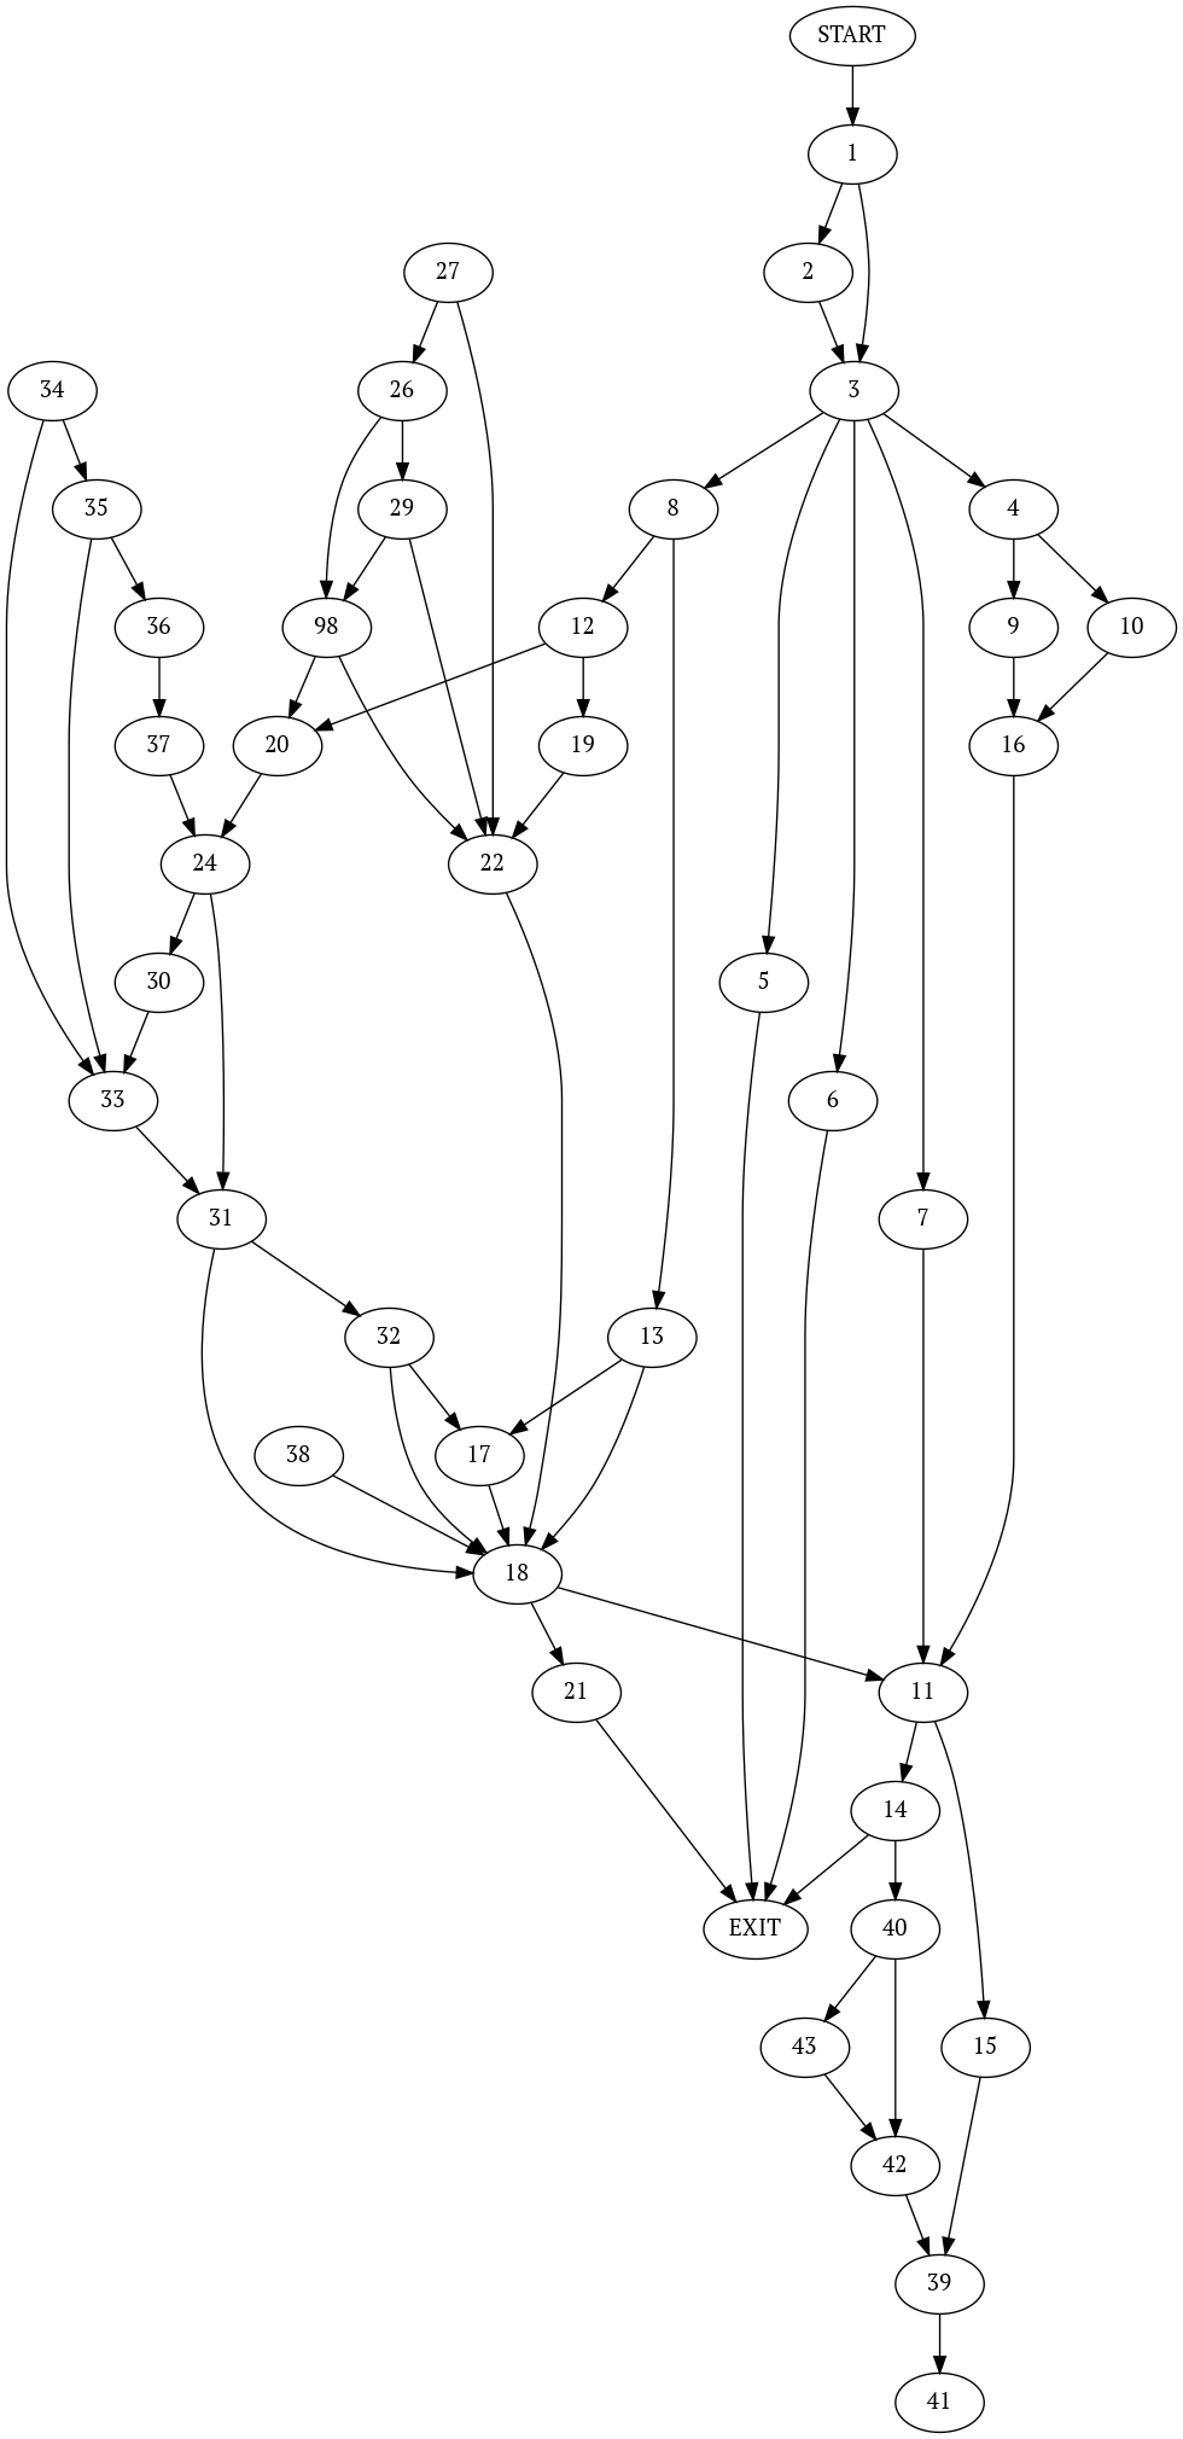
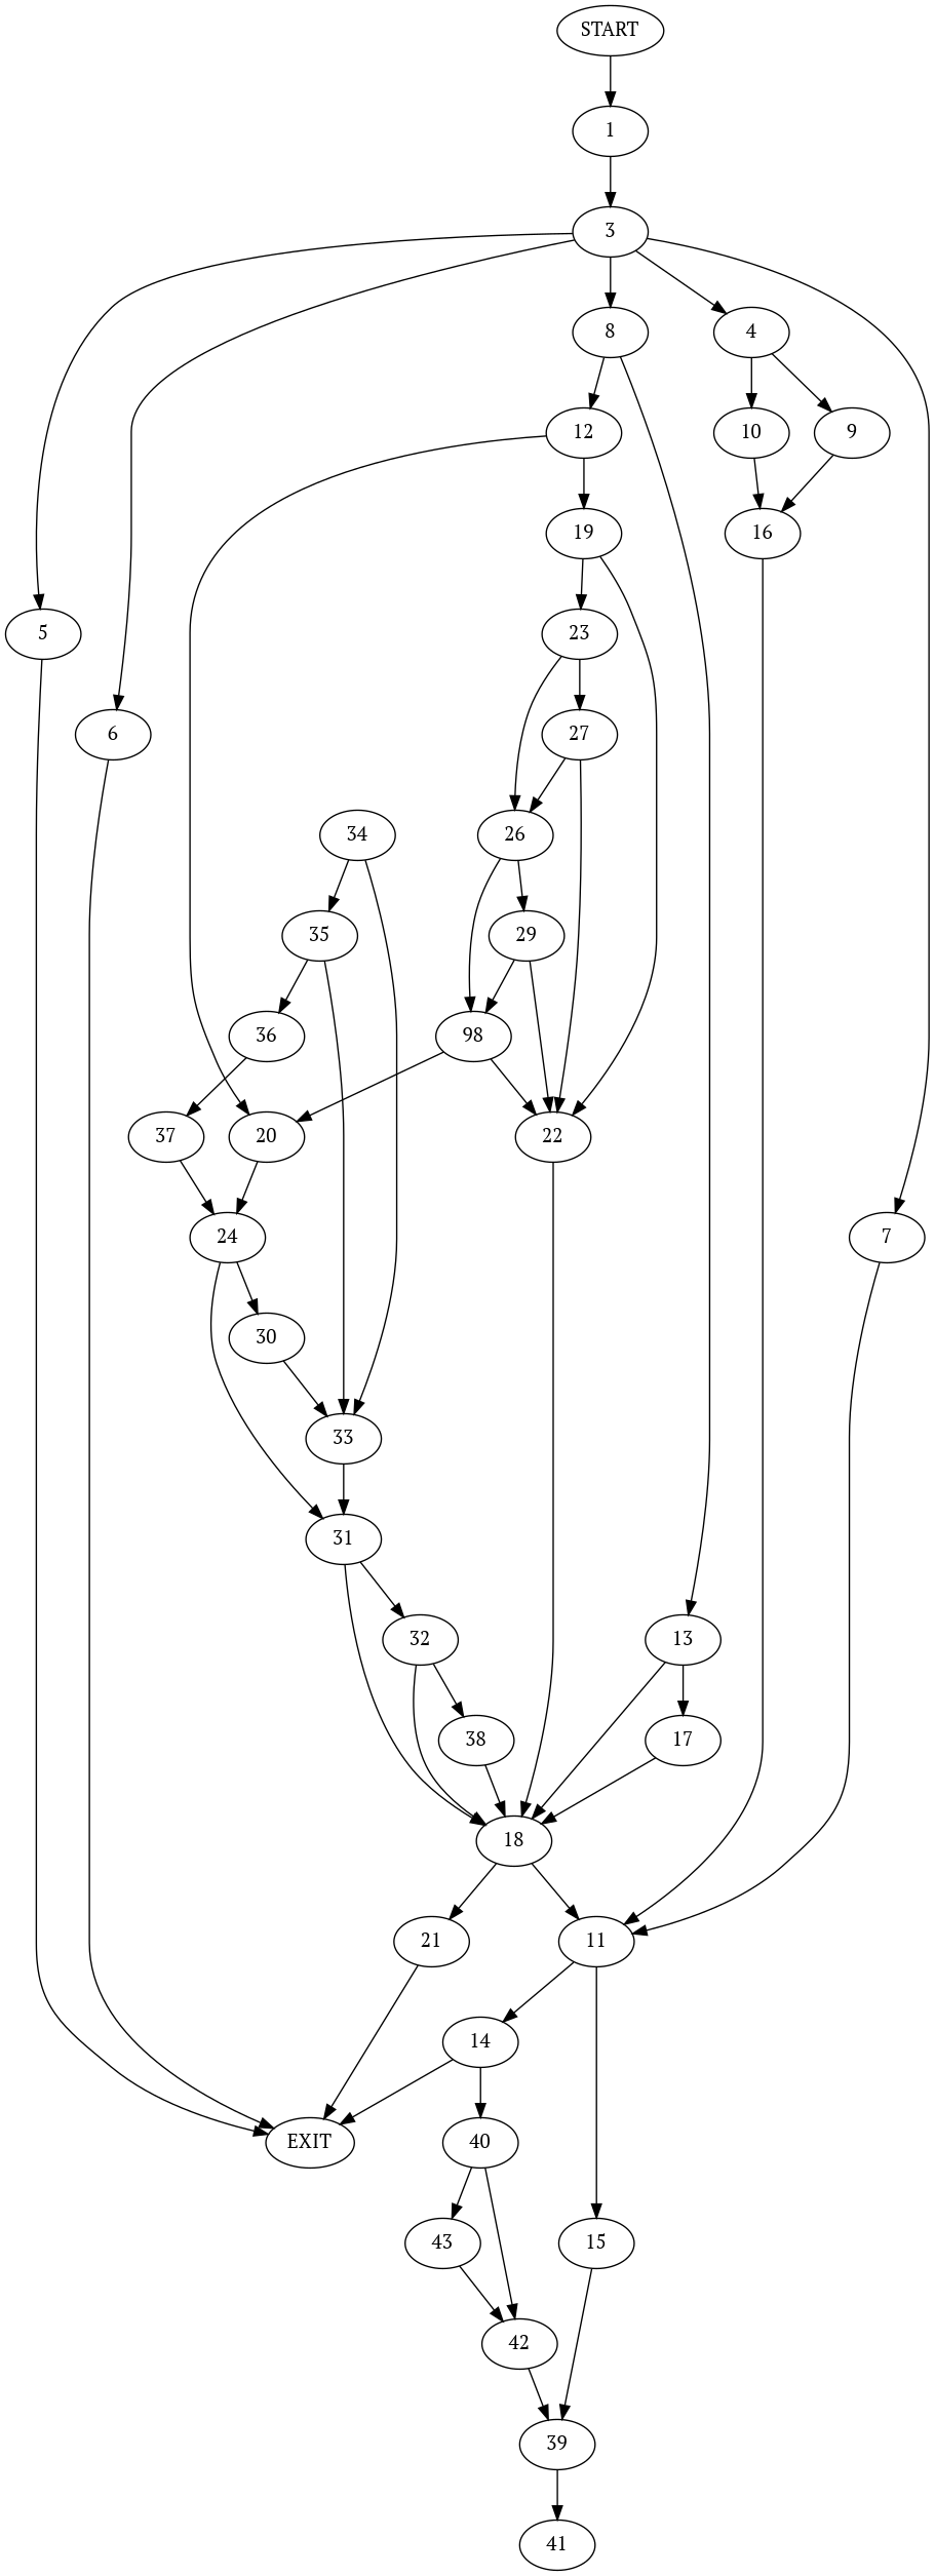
  digraph {
    fontname="PT Serif"
    node [fontname="PT Serif"]
    edge [fontname="PT Serif"]
    n1 [label=START]
    1
-   2
    3
    n5 [label=EXIT]
    4
    5
    6
    7
    8
    9
    10
    11
    12
    13
    16
    14
    15
    19
    20
    17
    18
    40
    39
    22
+   23
    24
    21
    41
    26
    27
    30
    31
    n34 [label=98]
    29
    33
    32
    34
    35
    38
    36
    37
    42
    43
    n1 -> 1
-   1 -> 2
    1 -> 3
-   2 -> 3
    3 -> 4
    3 -> 5
    3 -> 6
    3 -> 7
    3 -> 8
    4 -> 9
    4 -> 10
    5 -> n5
    6 -> n5
    7 -> 11
    8 -> 12
    8 -> 13
    9 -> 16
    10 -> 16
    11 -> 14
    11 -> 15
    12 -> 19
    12 -> 20
    13 -> 17
    13 -> 18
    16 -> 11
    14 -> n5
    14 -> 40
    15 -> 39
    19 -> 22
+   19 -> 23
    20 -> 24
    17 -> 18
    18 -> 11
    18 -> 21
    40 -> 42
    40 -> 43
    39 -> 41
    22 -> 18
+   23 -> 26
+   23 -> 27
    24 -> 30
    24 -> 31
    21 -> n5
    26 -> n34
    26 -> 29
    27 -> 22
    27 -> 26
    30 -> 33
    31 -> 18
    31 -> 32
    n34 -> 20
    n34 -> 22
    29 -> 22
    29 -> n34
    33 -> 31
    32 -> 18
-   32 -> 17
+   32 -> 38
    34 -> 33
    34 -> 35
    35 -> 33
    35 -> 36
    38 -> 18
    36 -> 37
    37 -> 24
    42 -> 39
    43 -> 42
  }
